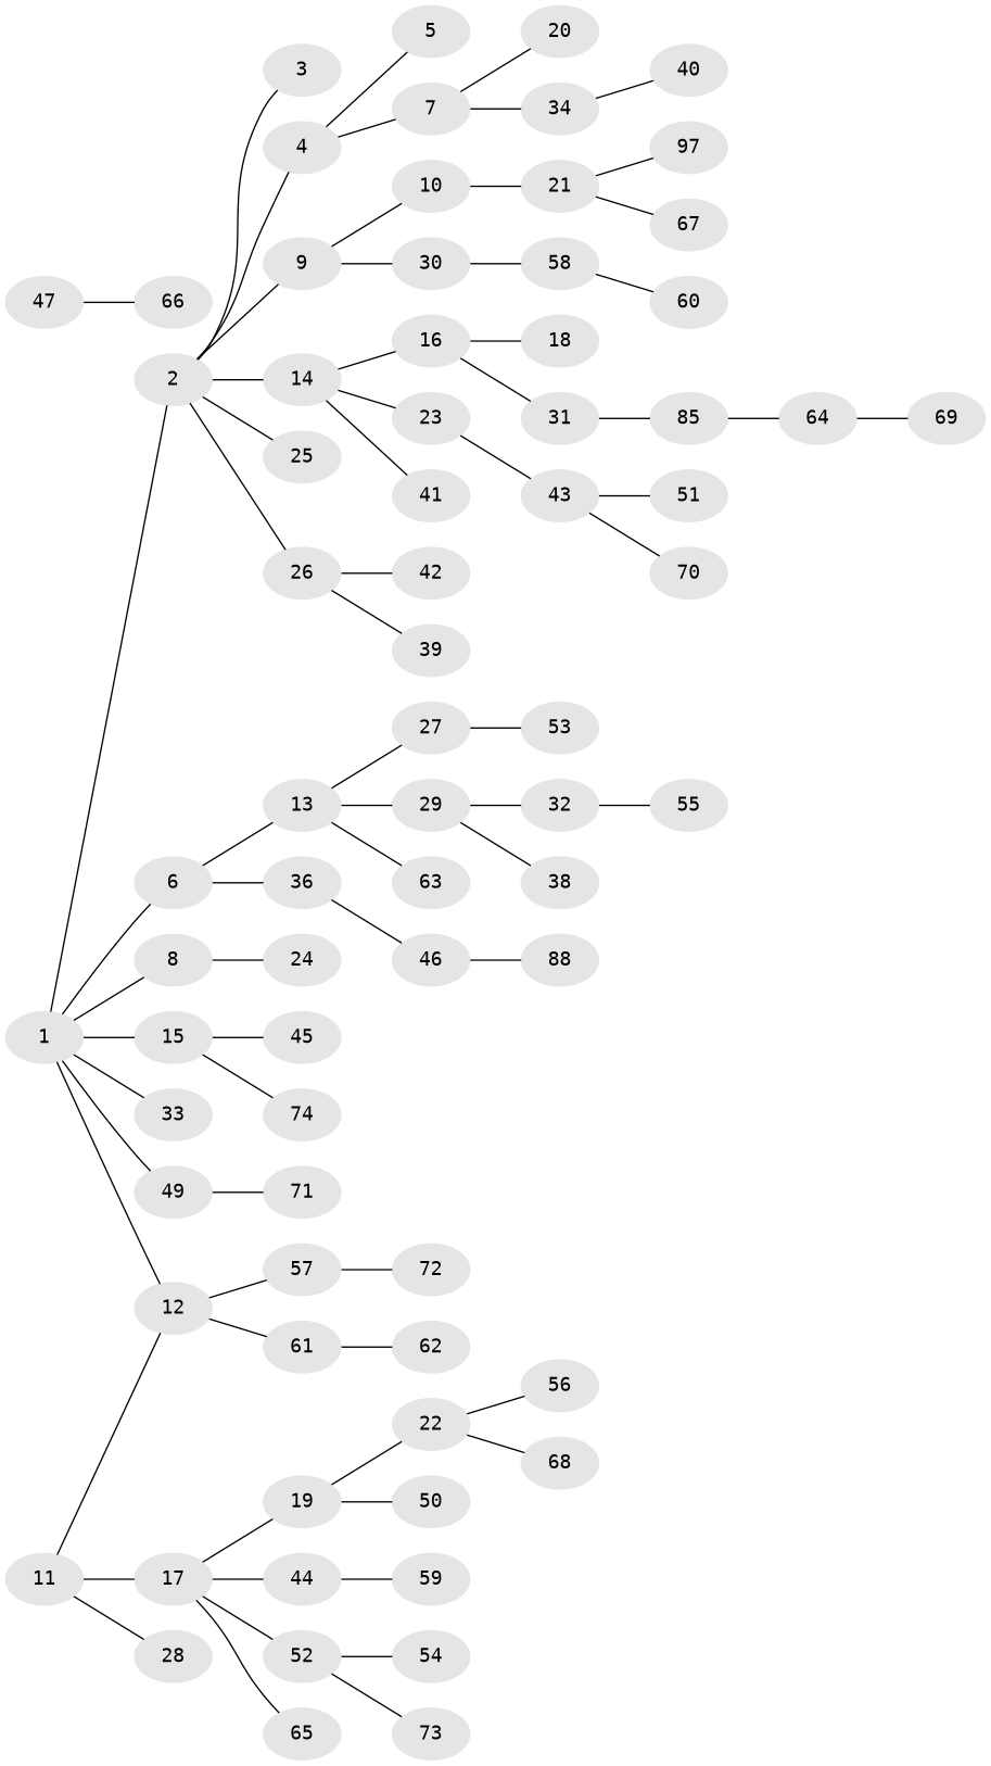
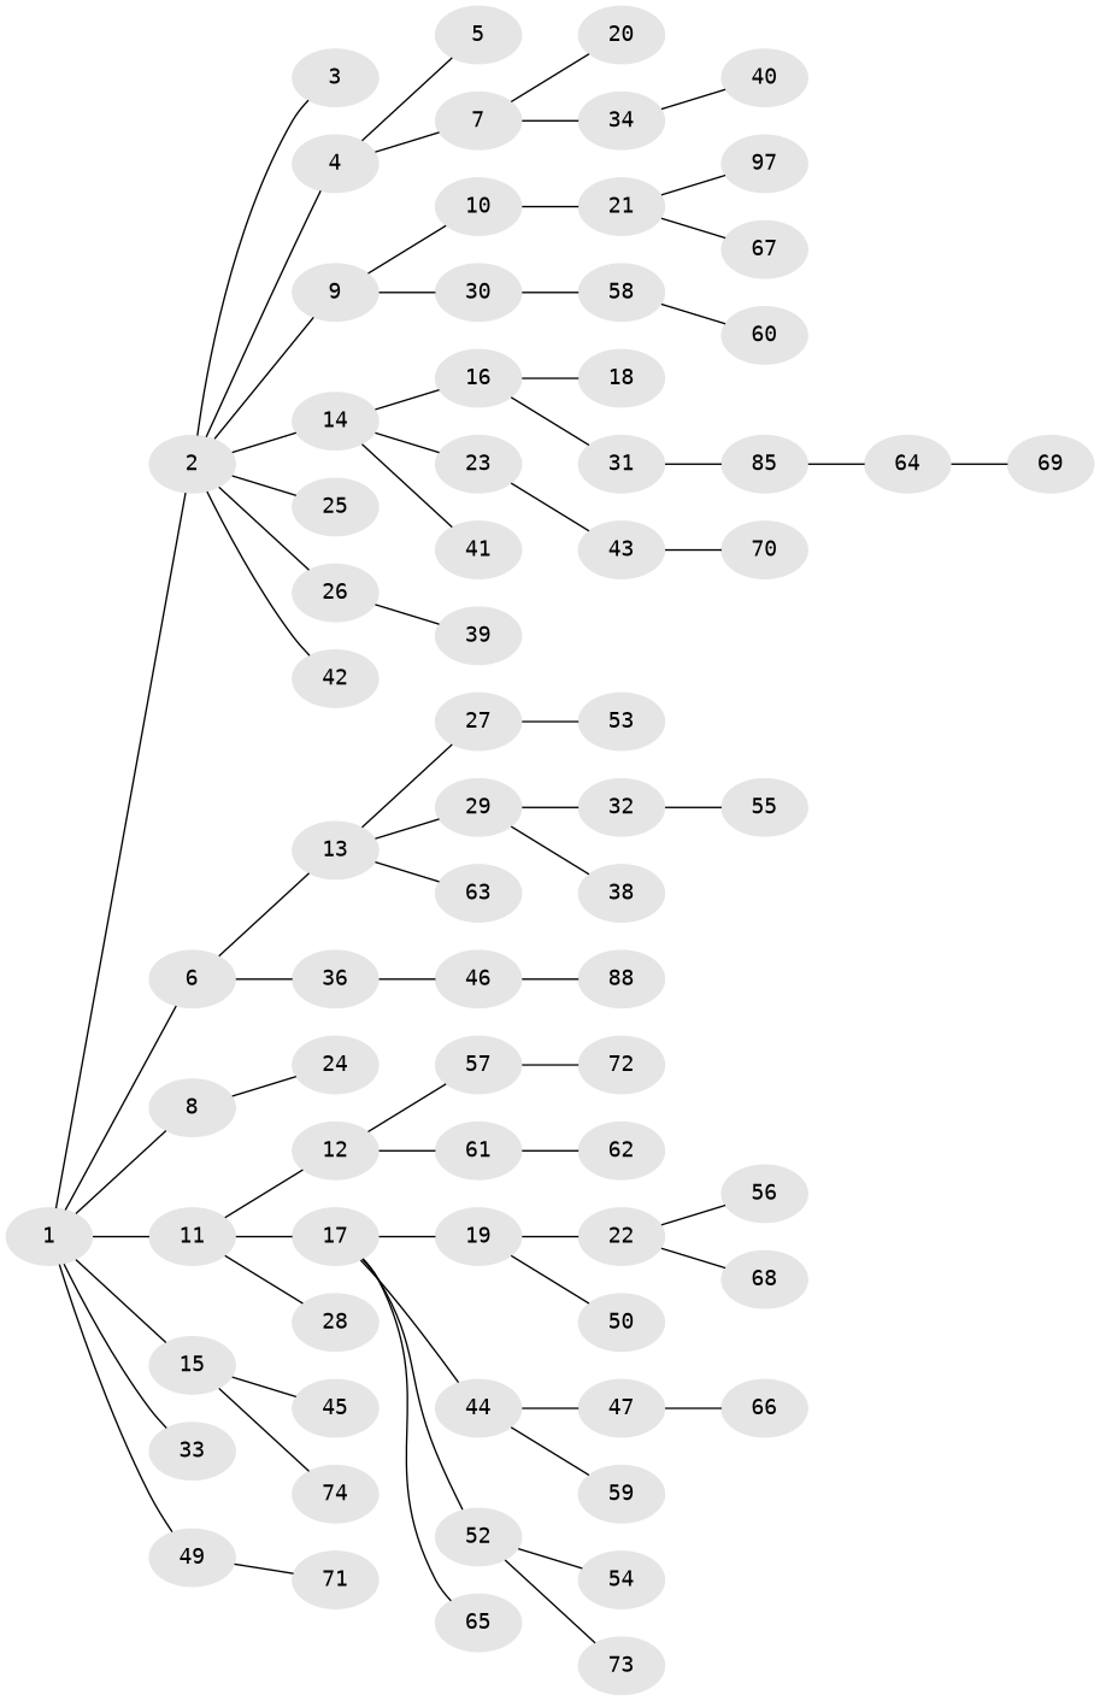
  graph {
    fontname="DejaVu Sans Mono"
    rankdir=LR
    node [color=gray90 fontname="DejaVu Sans Mono" style=filled]
    edge [fontname="DejaVu Sans Mono"]
    1
    2
    6
    8
    11
    15
    33
    49
    3
    4
    9
    14
    25
    26
    42
    13
    36
    24
    12
    17
    28
    45
    74
    71
    5
    7
    10
    30
    16
    23
    41
    39
    20
    34
    27
    29
    63
    46
    40
    21
    58
    n42 [label=97]
    67
    57
    61
    19
    44
    52
    65
    72
    62
    53
    32
    38
    18
    31
    43
    n58 [label=85]
    22
    50
    47
    59
    54
    73
    56
    68
-   51
    70
    55
    60
    64
    69
    n73 [label=88]
    66
    1 -- 2
    1 -- 6
    1 -- 8
-   1 -- 12
+   1 -- 11
    1 -- 15
    1 -- 33
    1 -- 49
    2 -- 3
    2 -- 4
    2 -- 9
    2 -- 14
    2 -- 25
    2 -- 26
-   26 -- 42
+   2 -- 42
    6 -- 13
    6 -- 36
    8 -- 24
    11 -- 12
    11 -- 17
    11 -- 28
    15 -- 45
    15 -- 74
    49 -- 71
    4 -- 5
    4 -- 7
    9 -- 10
    9 -- 30
    14 -- 16
    14 -- 23
    14 -- 41
    26 -- 39
    13 -- 27
    13 -- 29
    13 -- 63
    36 -- 46
    12 -- 57
    12 -- 61
    17 -- 19
    17 -- 44
    17 -- 52
    17 -- 65
    7 -- 20
    7 -- 34
    10 -- 21
    30 -- 58
    16 -- 18
    16 -- 31
    23 -- 43
    34 -- 40
    27 -- 53
    29 -- 32
    29 -- 38
    46 -- n73
    21 -- n42
    21 -- 67
    58 -- 60
    57 -- 72
    61 -- 62
    19 -- 22
    19 -- 50
+   44 -- 47
    44 -- 59
    52 -- 54
    52 -- 73
    32 -- 55
    31 -- n58
-   43 -- 51
    43 -- 70
    n58 -- 64
    22 -- 56
    22 -- 68
    47 -- 66
    64 -- 69
  }
